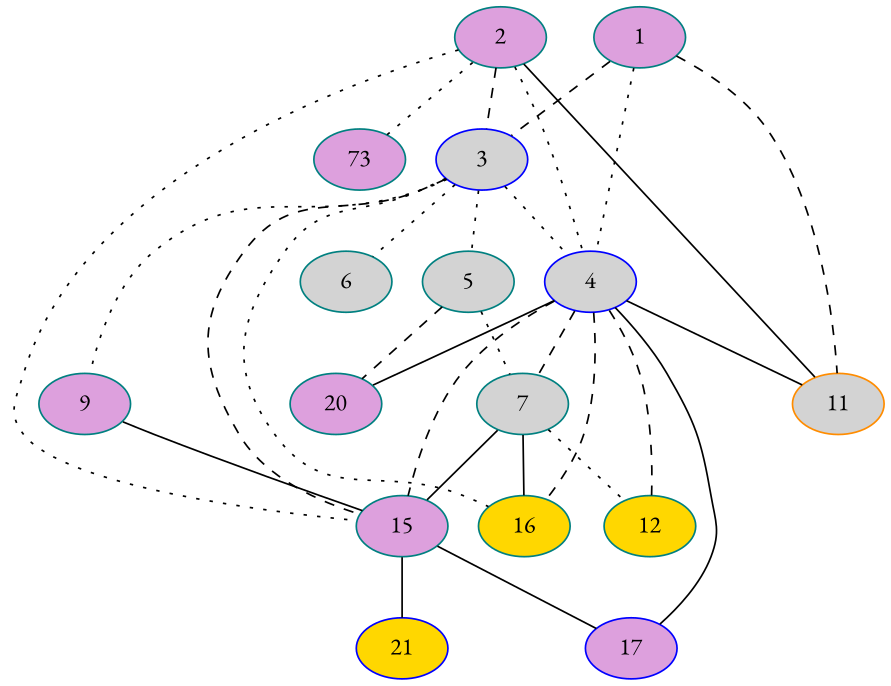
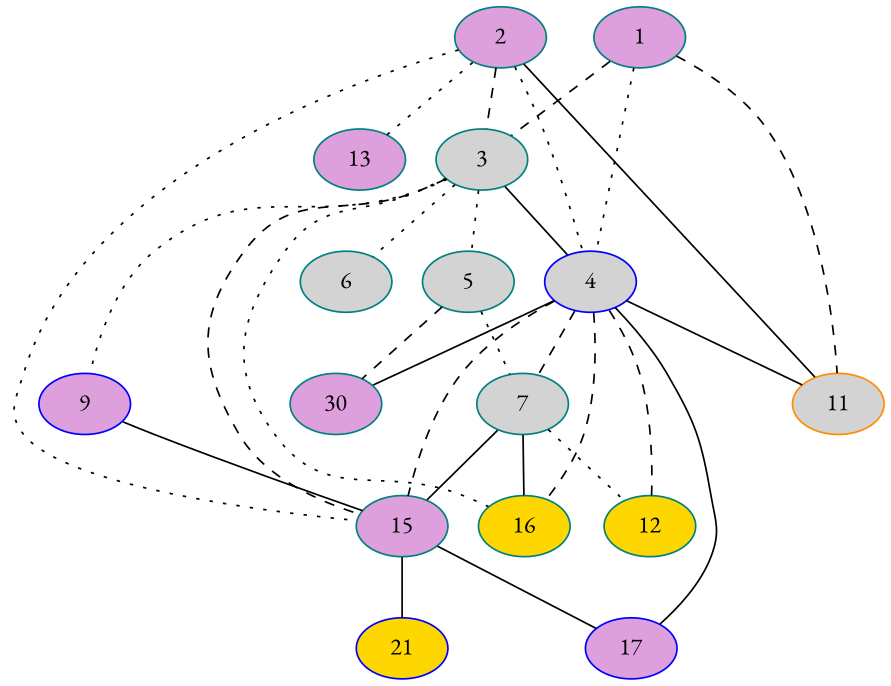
  graph {
    fontname="EB Garamond"
    node [color=teal fillcolor=plum fontname="EB Garamond" style=filled]
    edge [fontname="EB Garamond" style=solid weight=1.0]
-   3 [color=blue fillcolor=lightgrey]
+   3 [fillcolor=lightgrey]
    1
    4 [color=blue fillcolor=lightgrey]
    11 [color=darkorange fillcolor=lightgrey]
    15
    5 [fillcolor=lightgrey]
    6 [fillcolor=lightgrey]
-   9
+   9 [color=blue]
    16 [fillcolor=gold]
    7 [fillcolor=lightgrey]
    12 [fillcolor=gold]
    17 [color=blue]
-   20
+   20 [label=30]
    2
-   13 [label=73]
+   13
    21 [color=blue fillcolor=gold]
-   3 -- 4 [style=dotted weight=3.0]
+   3 -- 4 [weight=3.0]
    3 -- 15 [style=dashed]
    3 -- 5 [style=dotted]
    3 -- 6 [style=dotted]
    3 -- 9 [style=dotted]
    3 -- 16 [style=dotted]
    1 -- 3 [style=dashed weight=3.0]
    1 -- 4 [style=dotted weight=2.0]
    1 -- 11 [style=dashed weight=2.0]
    4 -- 11
    4 -- 15 [style=dashed]
    4 -- 16 [style=dashed]
    4 -- 7 [style=dashed]
    4 -- 12 [style=dashed]
    4 -- 17
    4 -- 20
    15 -- 17
    15 -- 21
    5 -- 7 [style=dotted]
    5 -- 20 [style=dashed]
    9 -- 15
    7 -- 15 [weight=2.0]
    7 -- 16
    7 -- 12 [style=dotted]
    2 -- 3 [style=dashed]
    2 -- 4 [style=dotted weight=2.0]
    2 -- 11
    2 -- 15 [style=dotted]
    2 -- 13 [style=dotted]
  }
